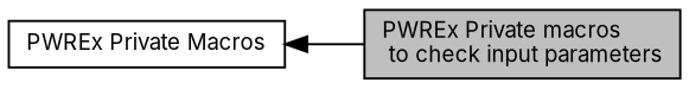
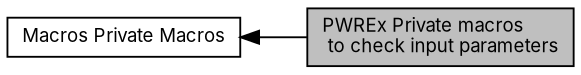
  digraph {
    rankdir=LR
    fontname=Inter
    node [color=black fontname=Inter fontsize=10 shape=record style=filled]
    n1 [fillcolor=grey75 fontcolor=black height=0.2 label="PWREx Private macros\l to check input parameters" width=0.4]
-   n2 [fillcolor=white height=0.2 label="PWREx Private Macros" width=0.4]
+   n2 [fillcolor=white height=0.2 label="Macros Private Macros" width=0.4]
    n2 -> n1 [dir=back fontname=Inter fontsize=10 labelfontname=Helvetica labelfontsize=10 shape=plaintext style=solid]
  }
